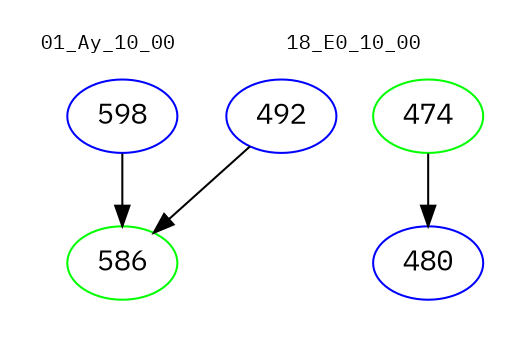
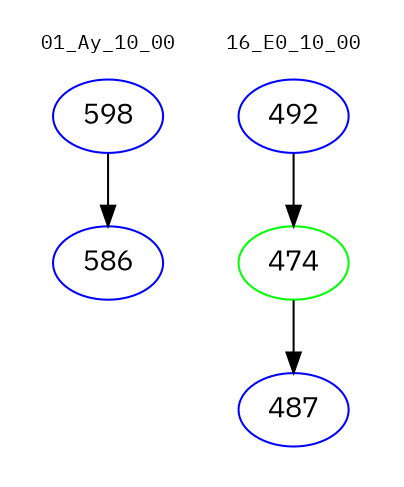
  digraph {
    fontname="IBM Plex Mono"
    node [color=blue fontname="IBM Plex Mono"]
    edge [color=black fontname="IBM Plex Mono"]
    n1 [label=598]
-   n2 [color=green label=586]
+   n2 [label=586]
    n3 [label=492]
    n4 [color=green label=474]
-   n5 [label=480]
+   n5 [label=487]
    subgraph cluster_1 {
      color=white
      fontsize=10
      label="01_Ay_10_00"
      n1
      n2
    }
    subgraph cluster_2 {
      color=white
      fontsize=10
-     label="18_E0_10_00"
+     label="16_E0_10_00"
      n3
      n4
      n5
    }
    n1 -> n2
-   n3 -> n2
+   n3 -> n4
    n4 -> n5
  }
